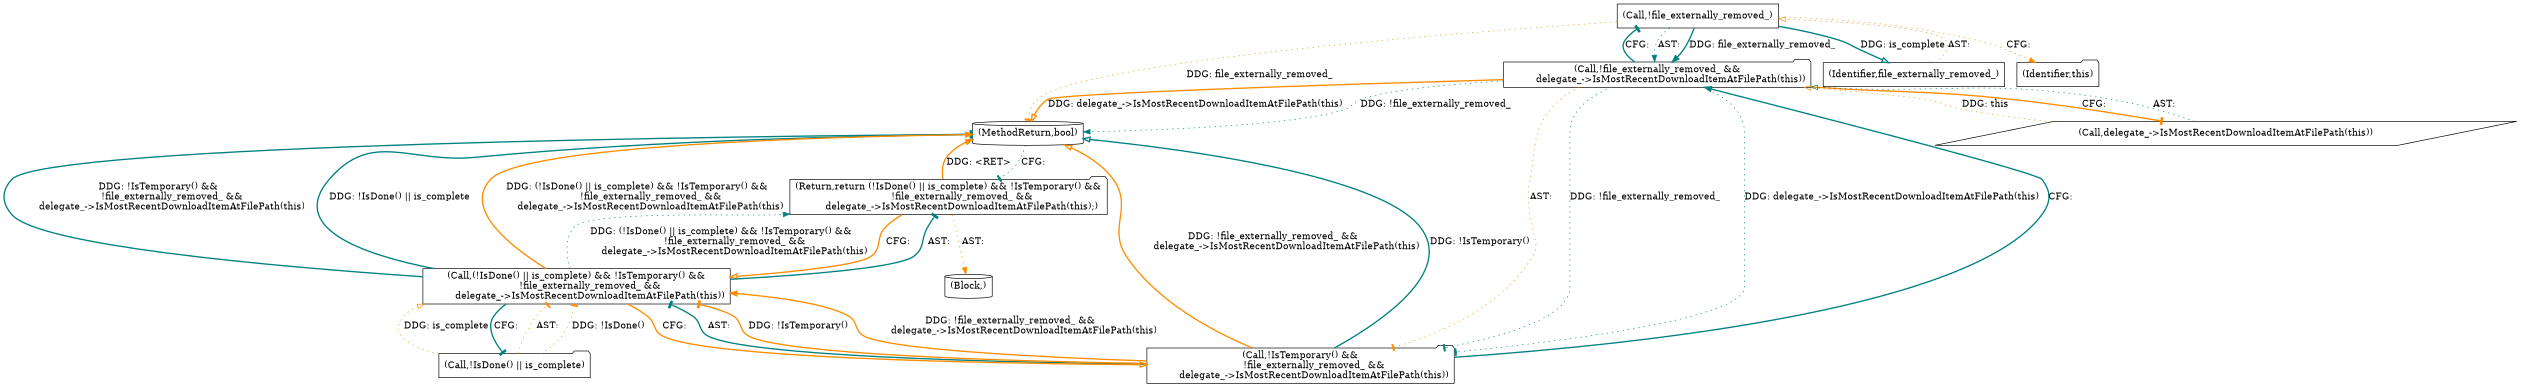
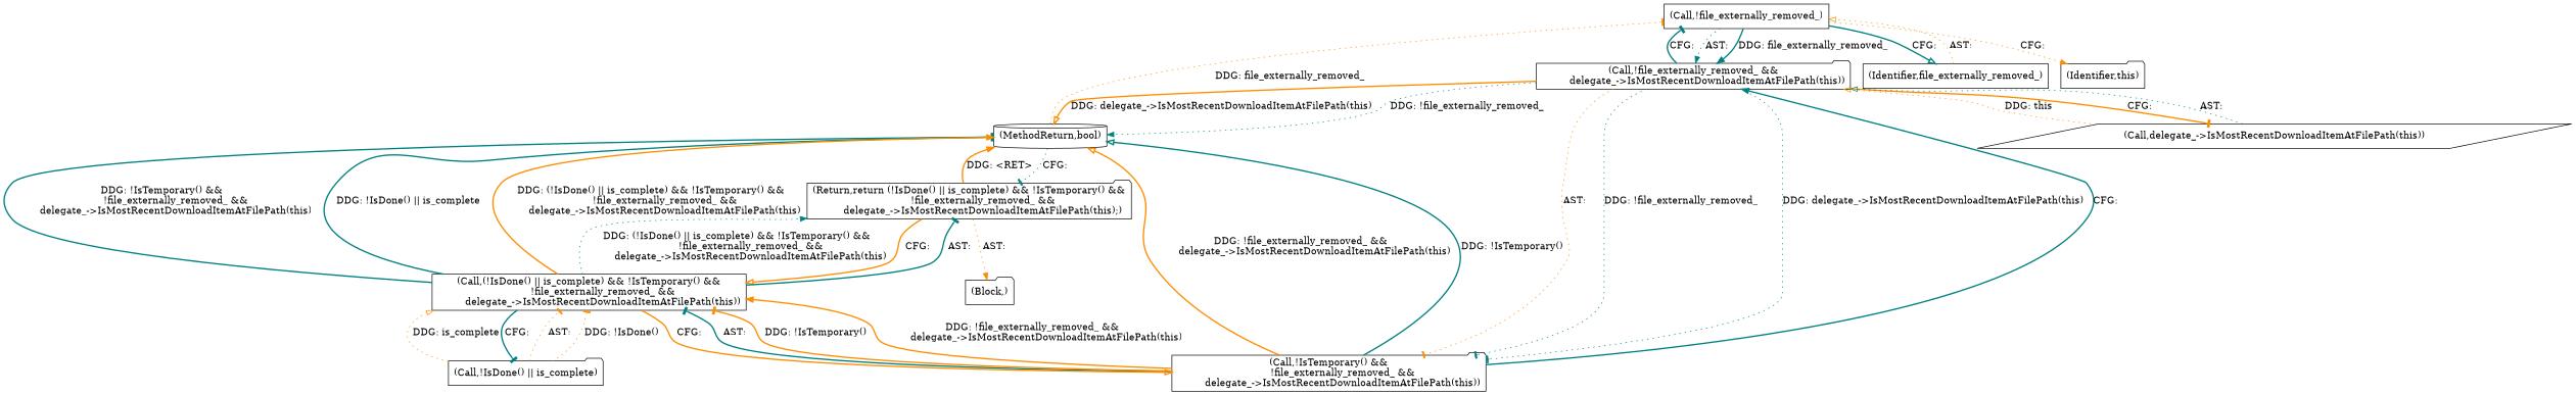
  digraph {
    node [shape=folder]
    edge [arrowhead=tee color=darkorange style=bold]
    n1 [label="(Call,!file_externally_removed_)" shape=box]
    n2 [label="(Call,!file_externally_removed_ &&\n         delegate_->IsMostRecentDownloadItemAtFilePath(this))"]
    n3 [label="(MethodReturn,bool)" shape=cylinder]
    n4 [label="(Identifier,file_externally_removed_)" shape=box]
    n5 [label="(Identifier,this)"]
    n6 [label="(Call,!IsTemporary() &&\n         !file_externally_removed_ &&\n         delegate_->IsMostRecentDownloadItemAtFilePath(this))"]
    n7 [label="(Call,delegate_->IsMostRecentDownloadItemAtFilePath(this))" shape=parallelogram]
    n8 [label="(Return,return (!IsDone() || is_complete) && !IsTemporary() &&\n         !file_externally_removed_ &&\n         delegate_->IsMostRecentDownloadItemAtFilePath(this);)"]
    n9 [label="(Call,(!IsDone() || is_complete) && !IsTemporary() &&\n         !file_externally_removed_ &&\n         delegate_->IsMostRecentDownloadItemAtFilePath(this))" shape=box]
    n10 [label="(Call,!IsDone() || is_complete)"]
-   n11 [label="(Block,)" shape=cylinder]
+   n11 [label="(Block,)"]
    n1 -> n2 [arrowhead=normal color=teal label="AST: " style=dotted]
    n1 -> n2 [arrowhead=normal color=teal label="DDG: file_externally_removed_"]
-   n1 -> n3 [label="DDG: file_externally_removed_" style=dotted]
-   n1 -> n4 [arrowhead=onormal color=teal label="DDG: is_complete"]
+   n3 -> n1 [label="DDG: file_externally_removed_" style=dotted]
+   n1 -> n4 [arrowhead=onormal color=teal label="CFG: "]
    n1 -> n5 [arrowhead=normal label="CFG: " style=dotted]
    n2 -> n1 [color=teal label="CFG: "]
    n2 -> n3 [arrowhead=normal color=teal label="DDG: !file_externally_removed_" style=dotted]
    n2 -> n3 [arrowhead=onormal label="DDG: delegate_->IsMostRecentDownloadItemAtFilePath(this)"]
    n2 -> n6 [label="AST: " style=dotted]
    n2 -> n6 [color=teal label="DDG: !file_externally_removed_" style=dotted]
    n2 -> n6 [color=teal label="DDG: delegate_->IsMostRecentDownloadItemAtFilePath(this)" style=dotted]
    n2 -> n7 [label="CFG: "]
    n3 -> n8 [color=teal label="CFG: " style=dotted]
    n4 -> n1 [arrowhead=onormal label="AST: " style=dotted]
    n6 -> n2 [arrowhead=normal color=teal label="CFG: "]
    n6 -> n3 [arrowhead=onormal label="DDG: !file_externally_removed_ &&\n         delegate_->IsMostRecentDownloadItemAtFilePath(this)"]
    n6 -> n3 [arrowhead=onormal color=teal label="DDG: !IsTemporary()"]
    n6 -> n9 [color=teal label="AST: "]
    n6 -> n9 [label="DDG: !IsTemporary()"]
    n6 -> n9 [arrowhead=normal label="DDG: !file_externally_removed_ &&\n         delegate_->IsMostRecentDownloadItemAtFilePath(this)"]
    n7 -> n2 [arrowhead=onormal color=teal label="AST: " style=dotted]
    n7 -> n2 [arrowhead=onormal label="DDG: this" style=dotted]
    n8 -> n3 [arrowhead=normal label="DDG: <RET>"]
    n8 -> n9 [arrowhead=onormal label="CFG: "]
    n8 -> n11 [arrowhead=normal label="AST: " style=dotted]
    n9 -> n3 [color=teal label="DDG: !IsTemporary() &&\n         !file_externally_removed_ &&\n         delegate_->IsMostRecentDownloadItemAtFilePath(this)"]
    n9 -> n3 [color=teal label="DDG: !IsDone() || is_complete"]
    n9 -> n3 [arrowhead=normal label="DDG: (!IsDone() || is_complete) && !IsTemporary() &&\n         !file_externally_removed_ &&\n         delegate_->IsMostRecentDownloadItemAtFilePath(this)"]
    n9 -> n6 [arrowhead=onormal label="CFG: "]
    n9 -> n8 [color=teal label="AST: "]
    n9 -> n8 [arrowhead=normal color=teal label="DDG: (!IsDone() || is_complete) && !IsTemporary() &&\n         !file_externally_removed_ &&\n         delegate_->IsMostRecentDownloadItemAtFilePath(this)" style=dotted]
    n9 -> n10 [color=teal label="CFG: "]
    n10 -> n9 [label="AST: " style=dotted]
    n10 -> n9 [label="DDG: !IsDone()" style=dotted]
    n10 -> n9 [arrowhead=onormal label="DDG: is_complete" style=dotted]
  }
